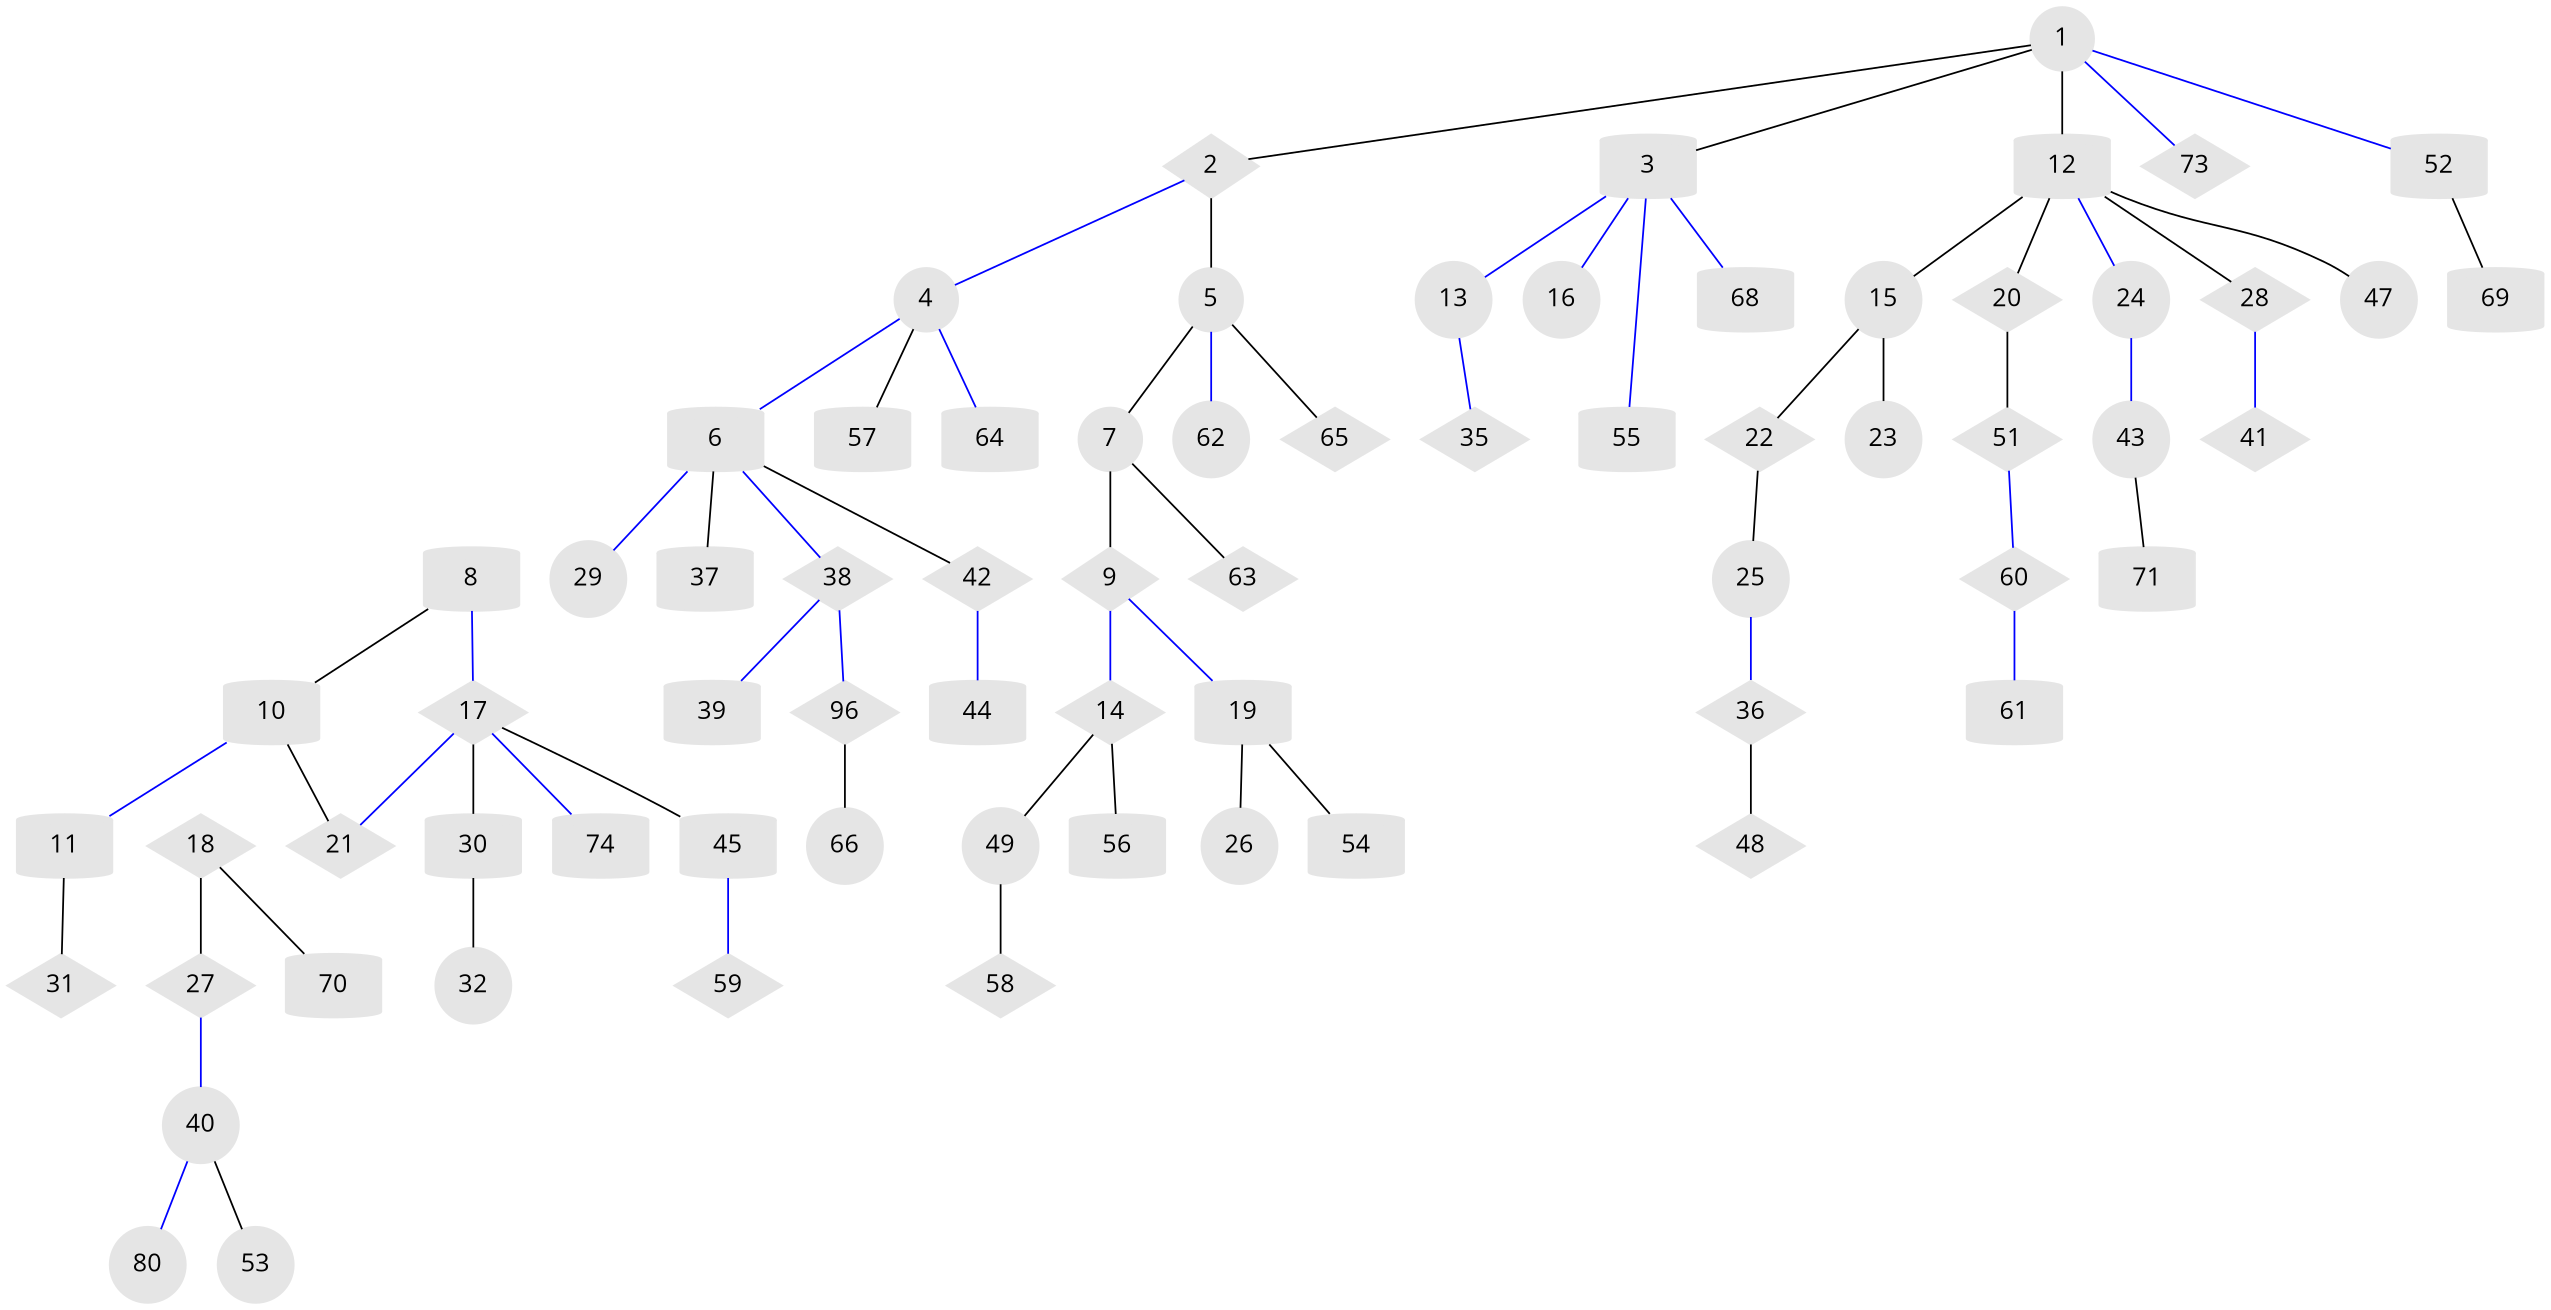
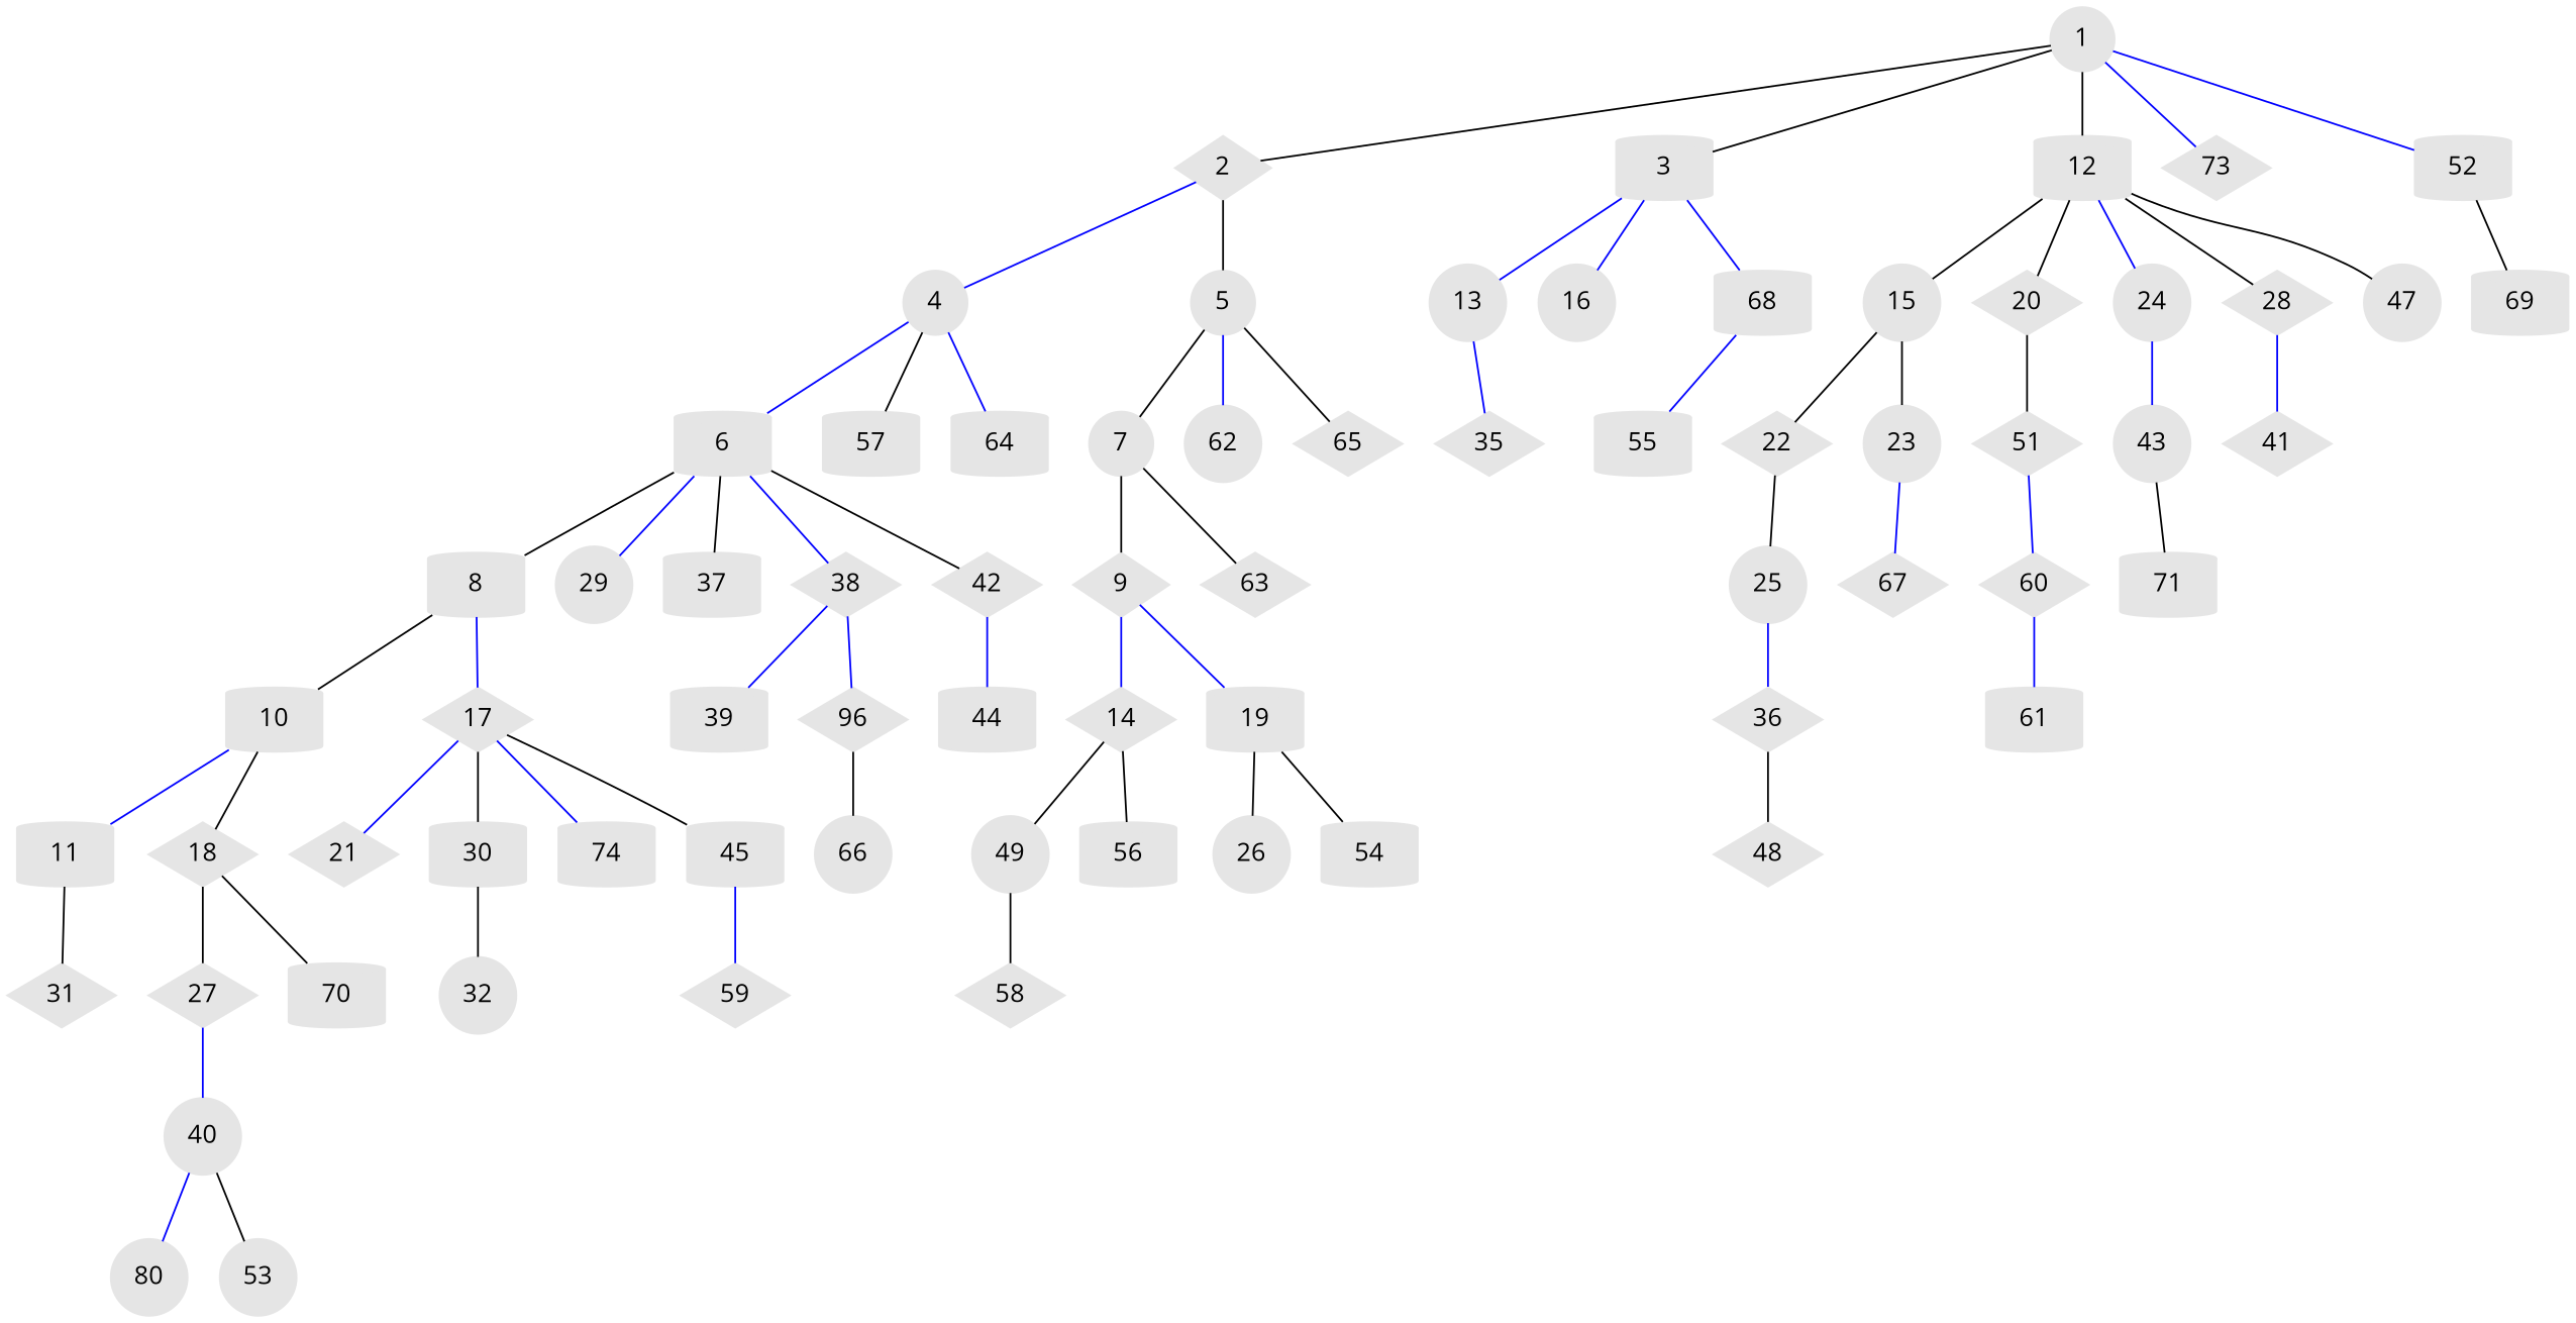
  graph {
    fontname="Open Sans"
    node [color=gray90 fontname="Open Sans" shape=diamond style=filled]
    edge [color=black fontname="Open Sans"]
    1 [shape=circle]
    2
    3 [shape=cylinder]
    12 [shape=cylinder]
    n5 [label=73]
    52 [shape=cylinder]
    4 [shape=circle]
    5 [shape=circle]
    13 [shape=circle]
    16 [shape=circle]
    55 [shape=cylinder]
    68 [shape=cylinder]
    15 [shape=circle]
    20
    24 [shape=circle]
    28
    47 [shape=circle]
    69 [shape=cylinder]
    6 [shape=cylinder]
    57 [shape=cylinder]
    64 [shape=cylinder]
    7 [shape=circle]
    62 [shape=circle]
    65
    35
    8 [shape=cylinder]
    29 [shape=circle]
    37 [shape=cylinder]
    38
    42
    9
    63
    10 [shape=cylinder]
    17
    39 [shape=cylinder]
    n36 [label=96]
    44 [shape=cylinder]
    14
    19 [shape=cylinder]
    11 [shape=cylinder]
    18
    21
    30 [shape=cylinder]
    n44 [label=74 shape=cylinder]
    45 [shape=cylinder]
    49 [shape=circle]
    56 [shape=cylinder]
    26 [shape=circle]
    54 [shape=cylinder]
    31
    27
    70 [shape=cylinder]
    22
    23 [shape=circle]
    51
    43 [shape=circle]
    41
    58
    25 [shape=circle]
+   67
    32 [shape=circle]
    59
    40 [shape=circle]
    60
    36
    71 [shape=cylinder]
    48
    n68 [label=80 shape=circle]
    53 [shape=circle]
    66 [shape=circle]
    61 [shape=cylinder]
    1 -- 2
    1 -- 3
    1 -- 12
    1 -- n5 [color=blue]
    1 -- 52 [color=blue]
    2 -- 4 [color=blue]
    2 -- 5
    3 -- 13 [color=blue]
    3 -- 16 [color=blue]
-   3 -- 55 [color=blue]
+   68 -- 55 [color=blue]
    3 -- 68 [color=blue]
    12 -- 15
    12 -- 20
    12 -- 24 [color=blue]
    12 -- 28
    12 -- 47
    52 -- 69
    4 -- 6 [color=blue]
    4 -- 57
    4 -- 64 [color=blue]
    5 -- 7
    5 -- 62 [color=blue]
    5 -- 65
    13 -- 35 [color=blue]
    15 -- 22
    15 -- 23
    20 -- 51
    24 -- 43 [color=blue]
    28 -- 41 [color=blue]
+   6 -- 8
    6 -- 29 [color=blue]
    6 -- 37
    6 -- 38 [color=blue]
    6 -- 42
    7 -- 9
    7 -- 63
    8 -- 10
    8 -- 17 [color=blue]
    38 -- 39 [color=blue]
    38 -- n36 [color=blue]
    42 -- 44 [color=blue]
    9 -- 14 [color=blue]
    9 -- 19 [color=blue]
    10 -- 11 [color=blue]
-   10 -- 21
+   10 -- 18
    17 -- 21 [color=blue]
    17 -- 30
    17 -- n44 [color=blue]
    17 -- 45
    n36 -- 66
    14 -- 49
    14 -- 56
    19 -- 26
    19 -- 54
    11 -- 31
    18 -- 27
    18 -- 70
    30 -- 32
    45 -- 59 [color=blue]
    49 -- 58
    27 -- 40 [color=blue]
    22 -- 25
+   23 -- 67 [color=blue]
    51 -- 60 [color=blue]
    43 -- 71
    25 -- 36 [color=blue]
    40 -- n68 [color=blue]
    40 -- 53
    60 -- 61 [color=blue]
    36 -- 48
  }
